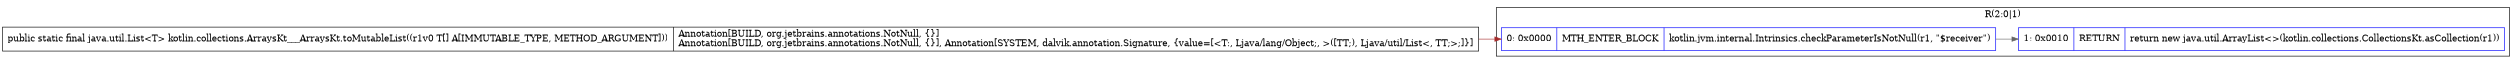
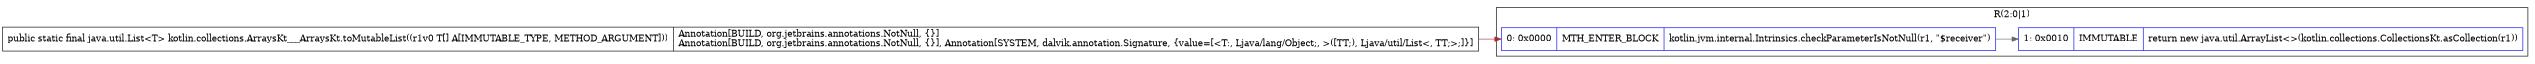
  digraph {
    rankdir=LR
    node [color=blue shape=record]
    n1 [label="{0\:\ 0x0000|MTH_ENTER_BLOCK\l|kotlin.jvm.internal.Intrinsics.checkParameterIsNotNull(r1, \"$receiver\")\l}"]
-   n2 [label="{1\:\ 0x0010|RETURN\l|return new java.util.ArrayList\<\>(kotlin.collections.CollectionsKt.asCollection(r1))\l}"]
+   n2 [label="{1\:\ 0x0010|IMMUTABLE\l|return new java.util.ArrayList\<\>(kotlin.collections.CollectionsKt.asCollection(r1))\l}"]
    n3 [label="{public static final java.util.List\<T\> kotlin.collections.ArraysKt___ArraysKt.toMutableList((r1v0 T[] A[IMMUTABLE_TYPE, METHOD_ARGUMENT]))  | Annotation[BUILD, org.jetbrains.annotations.NotNull, \{\}]\lAnnotation[BUILD, org.jetbrains.annotations.NotNull, \{\}], Annotation[SYSTEM, dalvik.annotation.Signature, \{value=[\<T:, Ljava\/lang\/Object;, \>([TT;), Ljava\/util\/List\<, TT;\>;]\}]\l}" color=""]
    subgraph cluster_1 {
      label="R(2:0|1)"
      n1
      n2
    }
    n1 -> n2 [color=gray40]
    n3 -> n1 [color=brown]
  }
